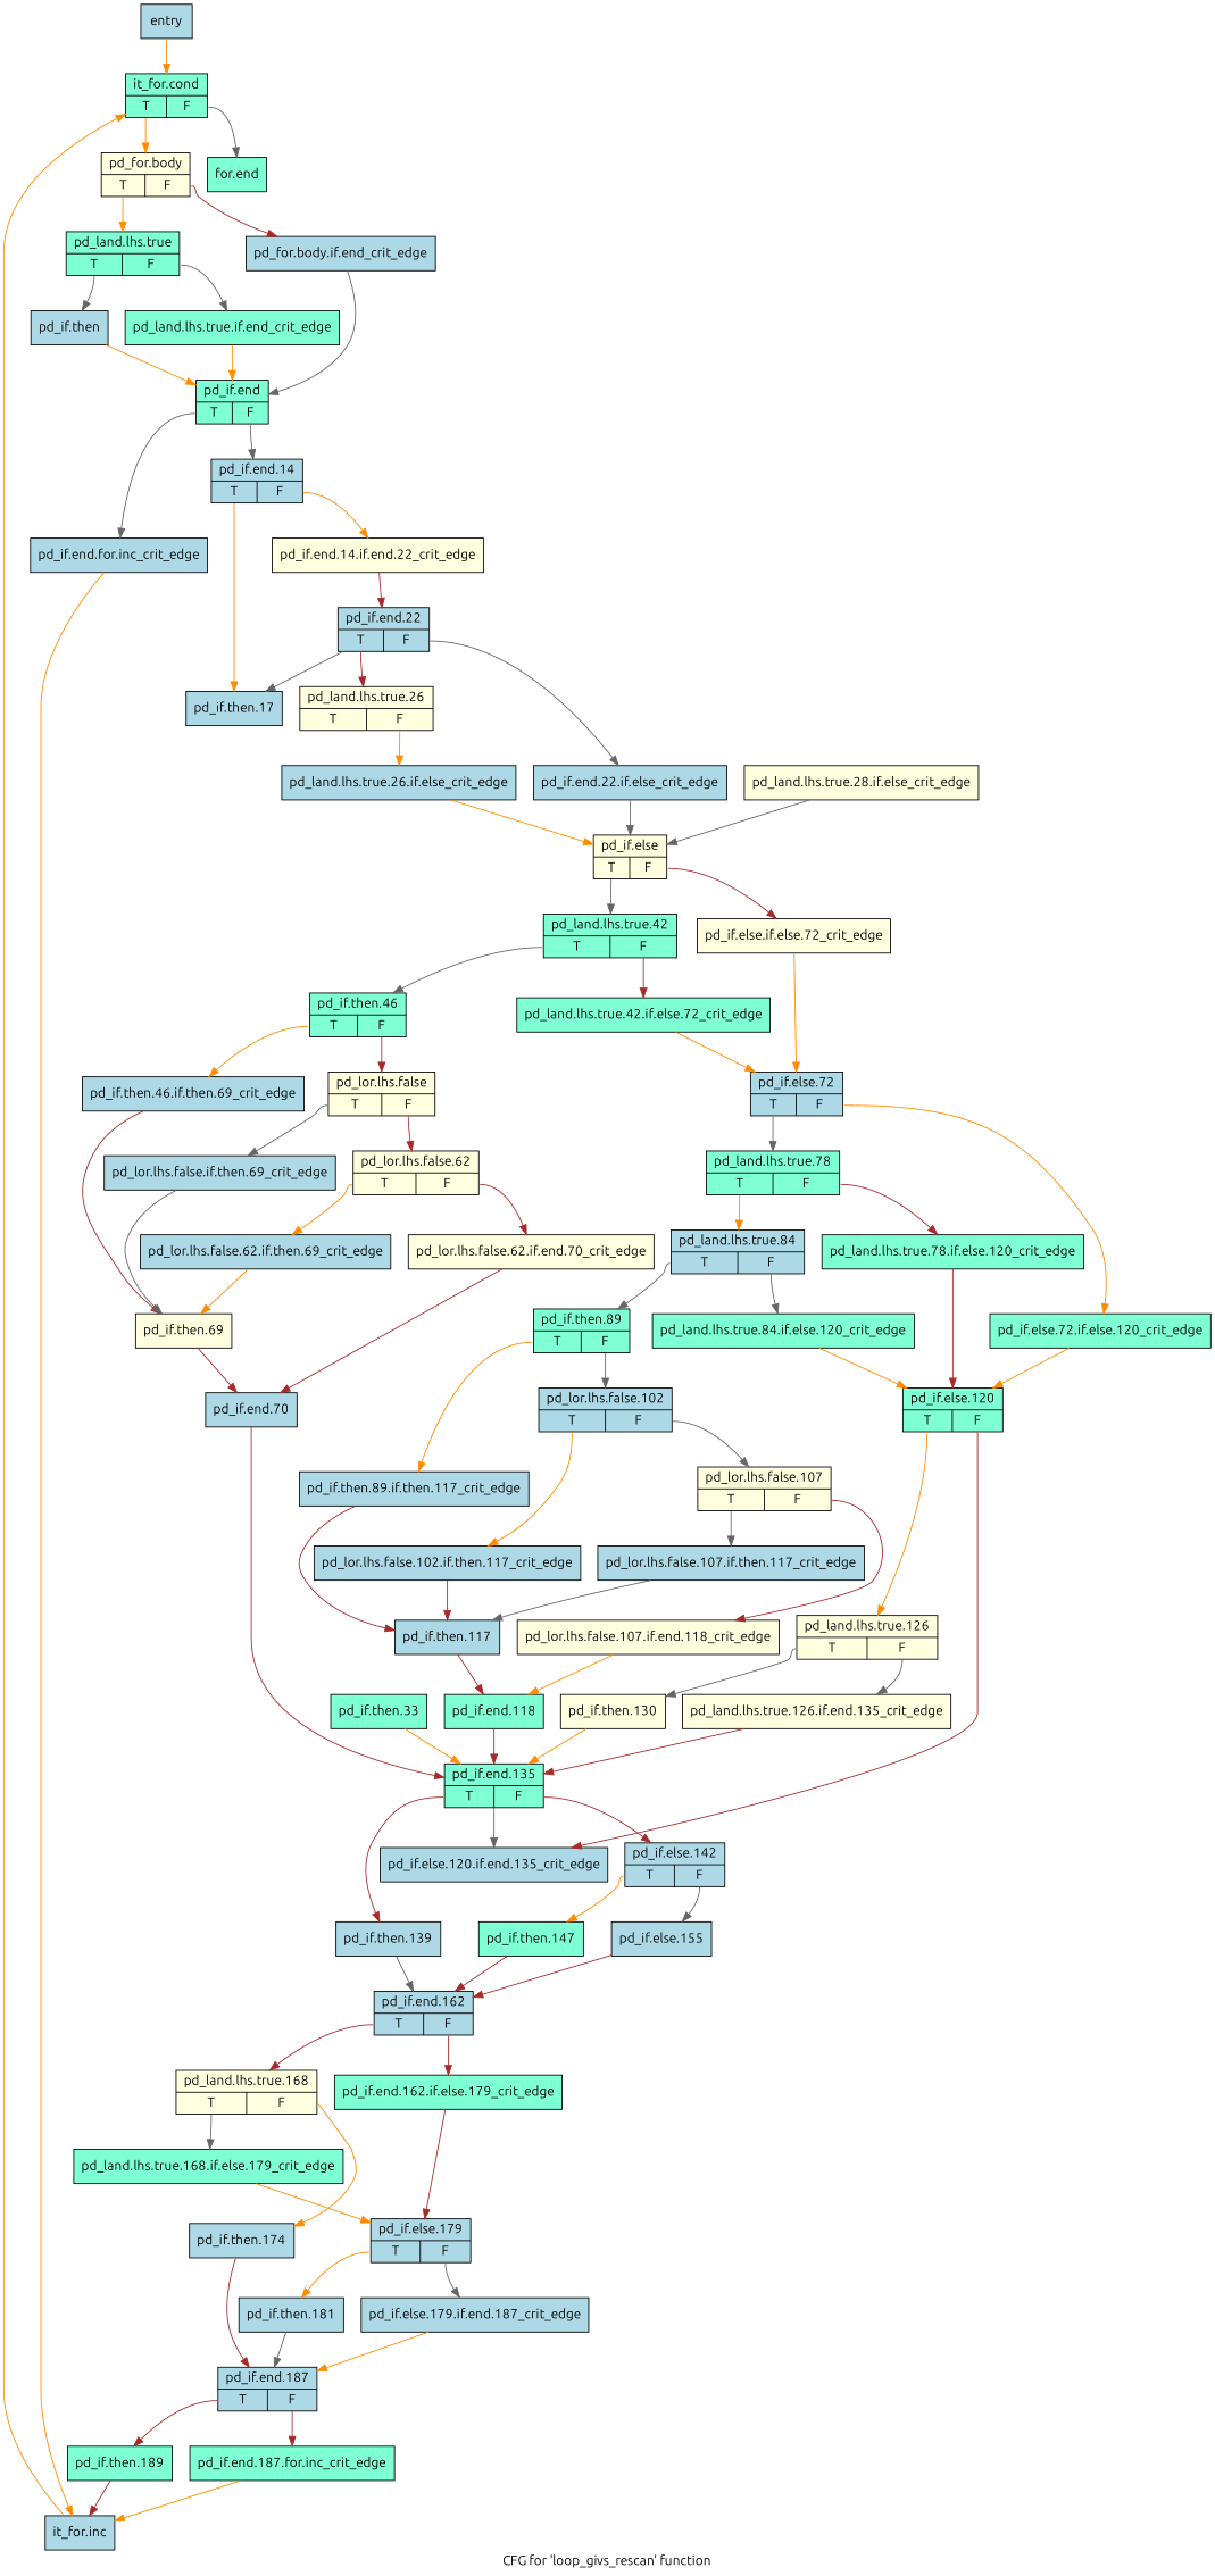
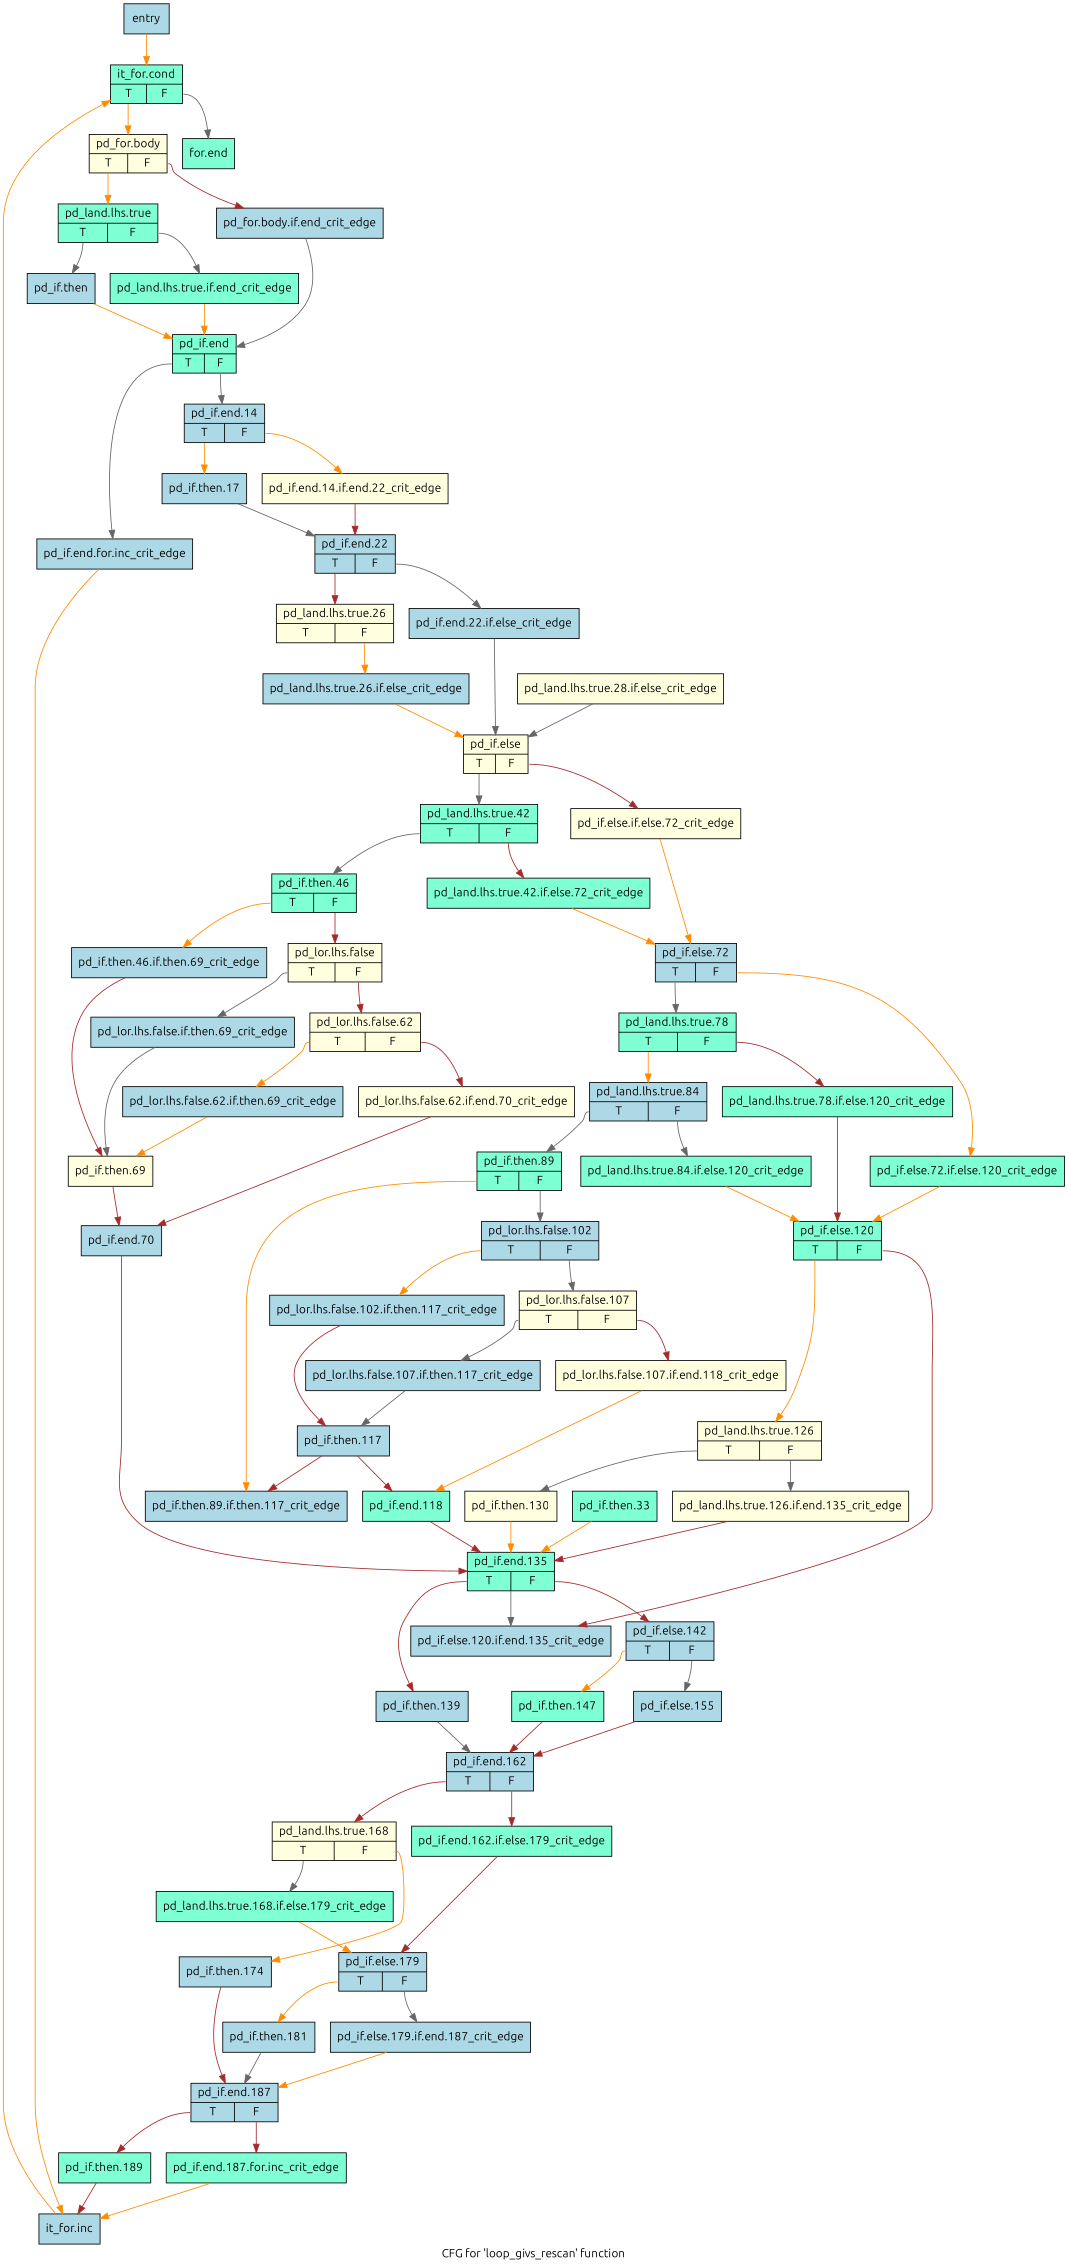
  digraph {
    fontname=Ubuntu
    label="CFG for 'loop_givs_rescan' function"
    node [fillcolor=lightblue fontname=Ubuntu shape=record style=filled]
    edge [color=darkorange fontname=Ubuntu]
    n1 [label="{entry}"]
    n2 [fillcolor=aquamarine label="{it_for.cond|{<s0>T|<s1>F}}"]
    n3 [fillcolor=lightyellow label="{pd_for.body|{<s0>T|<s1>F}}"]
    n4 [fillcolor=aquamarine label="{for.end}"]
    n5 [fillcolor=aquamarine label="{pd_land.lhs.true|{<s0>T|<s1>F}}"]
    n6 [label="{pd_for.body.if.end_crit_edge}"]
    n7 [label="{pd_if.then}"]
    n8 [fillcolor=aquamarine label="{pd_land.lhs.true.if.end_crit_edge}"]
    n9 [fillcolor=aquamarine label="{pd_if.end|{<s0>T|<s1>F}}"]
    n10 [label="{pd_if.end.for.inc_crit_edge}"]
    n11 [label="{pd_if.end.14|{<s0>T|<s1>F}}"]
    n12 [label="{it_for.inc}"]
    n13 [label="{pd_if.then.17}"]
    n14 [fillcolor=lightyellow label="{pd_if.end.14.if.end.22_crit_edge}"]
    n15 [label="{pd_if.end.22|{<s0>T|<s1>F}}"]
    n16 [fillcolor=lightyellow label="{pd_land.lhs.true.26|{<s0>T|<s1>F}}"]
    n17 [label="{pd_if.end.22.if.else_crit_edge}"]
    n18 [label="{pd_land.lhs.true.26.if.else_crit_edge}"]
    n19 [fillcolor=lightyellow label="{pd_if.else|{<s0>T|<s1>F}}"]
    n20 [fillcolor=aquamarine label="{pd_land.lhs.true.42|{<s0>T|<s1>F}}"]
    n21 [fillcolor=lightyellow label="{pd_if.else.if.else.72_crit_edge}"]
    n22 [fillcolor=aquamarine label="{pd_if.then.46|{<s0>T|<s1>F}}"]
    n23 [fillcolor=aquamarine label="{pd_land.lhs.true.42.if.else.72_crit_edge}"]
    n24 [label="{pd_if.else.72|{<s0>T|<s1>F}}"]
    n25 [fillcolor=aquamarine label="{pd_if.then.33}"]
    n26 [fillcolor=aquamarine label="{pd_if.end.135|{<s0>T|<s1>F}}"]
    n27 [fillcolor=lightyellow label="{pd_land.lhs.true.28.if.else_crit_edge}"]
    n28 [label="{pd_if.then.139}"]
    n29 [label="{pd_if.else.142|{<s0>T|<s1>F}}"]
    n30 [label="{pd_if.else.120.if.end.135_crit_edge}"]
    n31 [label="{pd_if.end.162|{<s0>T|<s1>F}}"]
    n32 [fillcolor=aquamarine label="{pd_if.then.147}"]
    n33 [label="{pd_if.else.155}"]
    n34 [label="{pd_if.then.46.if.then.69_crit_edge}"]
    n35 [fillcolor=lightyellow label="{pd_lor.lhs.false|{<s0>T|<s1>F}}"]
    n36 [fillcolor=aquamarine label="{pd_land.lhs.true.78|{<s0>T|<s1>F}}"]
    n37 [fillcolor=aquamarine label="{pd_if.else.72.if.else.120_crit_edge}"]
    n38 [label="{pd_land.lhs.true.84|{<s0>T|<s1>F}}"]
    n39 [fillcolor=aquamarine label="{pd_land.lhs.true.78.if.else.120_crit_edge}"]
    n40 [fillcolor=aquamarine label="{pd_if.else.120|{<s0>T|<s1>F}}"]
    n41 [fillcolor=lightyellow label="{pd_if.then.69}"]
    n42 [label="{pd_lor.lhs.false.if.then.69_crit_edge}"]
    n43 [fillcolor=lightyellow label="{pd_lor.lhs.false.62|{<s0>T|<s1>F}}"]
    n44 [label="{pd_if.end.70}"]
    n45 [label="{pd_lor.lhs.false.62.if.then.69_crit_edge}"]
    n46 [fillcolor=lightyellow label="{pd_lor.lhs.false.62.if.end.70_crit_edge}"]
    n47 [fillcolor=aquamarine label="{pd_if.then.89|{<s0>T|<s1>F}}"]
    n48 [fillcolor=aquamarine label="{pd_land.lhs.true.84.if.else.120_crit_edge}"]
    n49 [fillcolor=lightyellow label="{pd_land.lhs.true.126|{<s0>T|<s1>F}}"]
    n50 [fillcolor=lightyellow label="{pd_if.then.130}"]
    n51 [fillcolor=lightyellow label="{pd_land.lhs.true.126.if.end.135_crit_edge}"]
    n52 [label="{pd_if.then.89.if.then.117_crit_edge}"]
    n53 [label="{pd_lor.lhs.false.102|{<s0>T|<s1>F}}"]
    n54 [label="{pd_if.then.117}"]
    n55 [label="{pd_lor.lhs.false.102.if.then.117_crit_edge}"]
    n56 [fillcolor=lightyellow label="{pd_lor.lhs.false.107|{<s0>T|<s1>F}}"]
    n57 [fillcolor=aquamarine label="{pd_if.end.118}"]
    n58 [label="{pd_lor.lhs.false.107.if.then.117_crit_edge}"]
    n59 [fillcolor=lightyellow label="{pd_lor.lhs.false.107.if.end.118_crit_edge}"]
    n60 [fillcolor=lightyellow label="{pd_land.lhs.true.168|{<s0>T|<s1>F}}"]
    n61 [fillcolor=aquamarine label="{pd_if.end.162.if.else.179_crit_edge}"]
    n62 [fillcolor=aquamarine label="{pd_land.lhs.true.168.if.else.179_crit_edge}"]
    n63 [label="{pd_if.then.174}"]
    n64 [label="{pd_if.else.179|{<s0>T|<s1>F}}"]
    n65 [label="{pd_if.end.187|{<s0>T|<s1>F}}"]
    n66 [label="{pd_if.then.181}"]
    n67 [label="{pd_if.else.179.if.end.187_crit_edge}"]
    n68 [fillcolor=aquamarine label="{pd_if.then.189}"]
    n69 [fillcolor=aquamarine label="{pd_if.end.187.for.inc_crit_edge}"]
    n1 -> n2
    n2 -> n3 [tailport=s0]
    n2 -> n4 [color=gray40 tailport=s1]
    n3 -> n5 [tailport=s0]
    n3 -> n6 [color=brown tailport=s1]
    n5 -> n7 [color=gray40 tailport=s0]
    n5 -> n8 [color=gray40 tailport=s1]
    n6 -> n9 [color=gray40]
    n7 -> n9
    n8 -> n9
    n9 -> n10 [color=gray40 tailport=s0]
    n9 -> n11 [color=gray40 tailport=s1]
    n10 -> n12
    n11 -> n13 [tailport=s0]
    n11 -> n14 [tailport=s1]
    n12 -> n2
-   n15 -> n13 [color=gray40]
+   n13 -> n15 [color=gray40]
    n14 -> n15 [color=brown]
    n15 -> n16 [color=brown tailport=s0]
    n15 -> n17 [color=gray40 tailport=s1]
    n16 -> n18 [tailport=s1]
    n17 -> n19 [color=gray40]
    n18 -> n19
    n19 -> n20 [color=gray40 tailport=s0]
    n19 -> n21 [color=brown tailport=s1]
    n20 -> n22 [color=gray40 tailport=s0]
    n20 -> n23 [color=brown tailport=s1]
    n21 -> n24
    n22 -> n34 [tailport=s0]
    n22 -> n35 [color=brown tailport=s1]
    n23 -> n24
    n24 -> n36 [color=gray40 tailport=s0]
    n24 -> n37 [tailport=s1]
    n25 -> n26
    n26 -> n28 [color=brown tailport=s0]
    n26 -> n29 [color=brown tailport=s1]
    n26 -> n30 [color=gray40]
    n27 -> n19 [color=gray40]
    n28 -> n31 [color=gray40]
    n29 -> n32 [tailport=s0]
    n29 -> n33 [color=gray40 tailport=s1]
    n31 -> n60 [color=brown tailport=s0]
    n31 -> n61 [color=brown tailport=s1]
    n32 -> n31 [color=brown]
    n33 -> n31 [color=brown]
    n34 -> n41 [color=brown]
    n35 -> n42 [color=gray40 tailport=s0]
    n35 -> n43 [color=brown tailport=s1]
    n36 -> n38 [tailport=s0]
    n36 -> n39 [color=brown tailport=s1]
    n37 -> n40
    n38 -> n47 [color=gray40 tailport=s0]
    n38 -> n48 [color=gray40 tailport=s1]
    n39 -> n40 [color=brown]
    n40 -> n30 [color=brown tailport=s1]
    n40 -> n49 [tailport=s0]
    n41 -> n44 [color=brown]
    n42 -> n41 [color=gray40]
    n43 -> n45 [tailport=s0]
    n43 -> n46 [color=brown tailport=s1]
    n44 -> n26 [color=brown]
    n45 -> n41
    n46 -> n44 [color=brown]
    n47 -> n52 [tailport=s0]
    n47 -> n53 [color=gray40 tailport=s1]
    n48 -> n40
    n49 -> n50 [color=gray40 tailport=s0]
    n49 -> n51 [color=gray40 tailport=s1]
    n50 -> n26
    n51 -> n26 [color=brown]
-   n52 -> n54 [color=brown]
+   n54 -> n52 [color=brown]
    n53 -> n55 [tailport=s0]
    n53 -> n56 [color=gray40 tailport=s1]
    n54 -> n57 [color=brown]
    n55 -> n54 [color=brown]
    n56 -> n58 [color=gray40 tailport=s0]
    n56 -> n59 [color=brown tailport=s1]
    n57 -> n26 [color=brown]
    n58 -> n54 [color=gray40]
    n59 -> n57
    n60 -> n62 [color=gray40 tailport=s0]
    n60 -> n63 [tailport=s1]
    n61 -> n64 [color=brown]
    n62 -> n64
    n63 -> n65 [color=brown]
    n64 -> n66 [tailport=s0]
    n64 -> n67 [color=gray40 tailport=s1]
    n65 -> n68 [color=brown tailport=s0]
    n65 -> n69 [color=brown tailport=s1]
    n66 -> n65 [color=gray40]
    n67 -> n65
    n68 -> n12 [color=brown]
    n69 -> n12
  }
